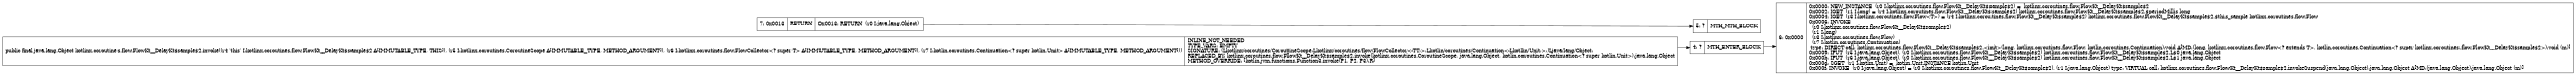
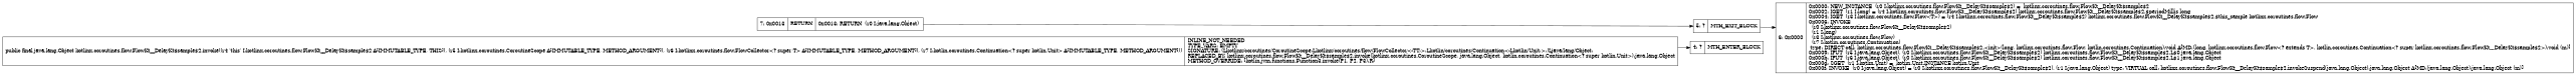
  digraph {
    rankdir=LR
    node [shape=record]
    n1 [label="{4\:\ ?|MTH_ENTER_BLOCK\l}"]
    n2 [label="{6\:\ 0x0000|0x0000: NEW_INSTANCE  (r0 I:kotlinx.coroutines.flow.FlowKt__DelayKt$sample$2) =  kotlinx.coroutines.flow.FlowKt__DelayKt$sample$2 \l0x0002: IGET  (r1 I:long) = (r4 I:kotlinx.coroutines.flow.FlowKt__DelayKt$sample$2) kotlinx.coroutines.flow.FlowKt__DelayKt$sample$2.$periodMillis long \l0x0004: IGET  (r3 I:kotlinx.coroutines.flow.Flow\<T\>) = (r4 I:kotlinx.coroutines.flow.FlowKt__DelayKt$sample$2) kotlinx.coroutines.flow.FlowKt__DelayKt$sample$2.$this_sample kotlinx.coroutines.flow.Flow \l0x0006: INVOKE  \l  (r0 I:kotlinx.coroutines.flow.FlowKt__DelayKt$sample$2)\l  (r1 I:long)\l  (r3 I:kotlinx.coroutines.flow.Flow)\l  (r7 I:kotlin.coroutines.Continuation)\l type: DIRECT call: kotlinx.coroutines.flow.FlowKt__DelayKt$sample$2.\<init\>(long, kotlinx.coroutines.flow.Flow, kotlin.coroutines.Continuation):void A[MD:(long, kotlinx.coroutines.flow.Flow\<? extends T\>, kotlin.coroutines.Continuation\<? super kotlinx.coroutines.flow.FlowKt__DelayKt$sample$2\>):void (m)]\l0x0009: IPUT  (r5 I:java.lang.Object), (r0 I:kotlinx.coroutines.flow.FlowKt__DelayKt$sample$2) kotlinx.coroutines.flow.FlowKt__DelayKt$sample$2.L$0 java.lang.Object \l0x000b: IPUT  (r6 I:java.lang.Object), (r0 I:kotlinx.coroutines.flow.FlowKt__DelayKt$sample$2) kotlinx.coroutines.flow.FlowKt__DelayKt$sample$2.L$1 java.lang.Object \l0x000d: SGET  (r1 I:kotlin.Unit) =  kotlin.Unit.INSTANCE kotlin.Unit \l0x000f: INVOKE  (r0 I:java.lang.Object) = (r0 I:kotlinx.coroutines.flow.FlowKt__DelayKt$sample$2), (r1 I:java.lang.Object) type: VIRTUAL call: kotlinx.coroutines.flow.FlowKt__DelayKt$sample$2.invokeSuspend(java.lang.Object):java.lang.Object A[MD:(java.lang.Object):java.lang.Object (m)]\l}"]
    n3 [label="{7\:\ 0x0013|RETURN\l|0x0013: RETURN  (r0 I:java.lang.Object) \l}"]
-   n4 [label="{5\:\ ?|MTH_MTH_BLOCK\l}"]
+   n4 [label="{5\:\ ?|MTH_EXIT_BLOCK\l}"]
    n5 [label="{public final java.lang.Object kotlinx.coroutines.flow.FlowKt__DelayKt$sample$2.invoke((r4 'this' I:kotlinx.coroutines.flow.FlowKt__DelayKt$sample$2 A[IMMUTABLE_TYPE, THIS]), (r5 I:kotlinx.coroutines.CoroutineScope A[IMMUTABLE_TYPE, METHOD_ARGUMENT]), (r6 I:kotlinx.coroutines.flow.FlowCollector\<? super T\> A[IMMUTABLE_TYPE, METHOD_ARGUMENT]), (r7 I:kotlin.coroutines.Continuation\<? super kotlin.Unit\> A[IMMUTABLE_TYPE, METHOD_ARGUMENT]))  | INLINE_NOT_NEEDED\lTYPE_VARS: EMPTY\lSIGNATURE: (Lkotlinx\/coroutines\/CoroutineScope;Lkotlinx\/coroutines\/flow\/FlowCollector\<\-TT;\>;Lkotlin\/coroutines\/Continuation\<\-Lkotlin\/Unit;\>;)Ljava\/lang\/Object;\lREPLACED_BY: kotlinx.coroutines.flow.FlowKt__DelayKt$sample$2.invoke(kotlinx.coroutines.CoroutineScope, java.lang.Object, kotlin.coroutines.Continuation\<? super kotlin.Unit\>):java.lang.Object\lMETHOD_OVERRIDE: [kotlin.jvm.functions.Function3.invoke(P1, P2, P3):R]\l}"]
-   n1 -> n2
+   n4 -> n2
    n3 -> n4
    n5 -> n1
  }
